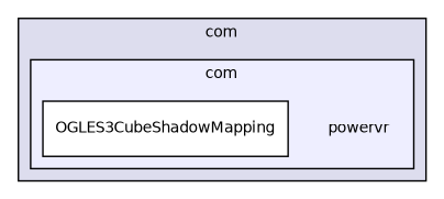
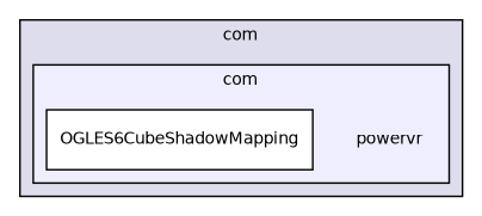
  digraph {
    compound=true
    node [fontname=Helvetica fontsize=10]
    n1 [label=powervr shape=plaintext]
-   n2 [color=black fillcolor=white label=OGLES3CubeShadowMapping shape=box style=filled]
+   n2 [color=black fillcolor=white label=OGLES6CubeShadowMapping shape=box style=filled]
    subgraph cluster_1 {
      bgcolor="#ddddee"
      fontname=Helvetica
      fontsize=10
      label=com
      pencolor=black
      subgraph cluster_2 {
        bgcolor="#eeeeff"
        fontname=Helvetica
        fontsize=10
        pencolor=black
        n1
        n2
      }
    }
  }
